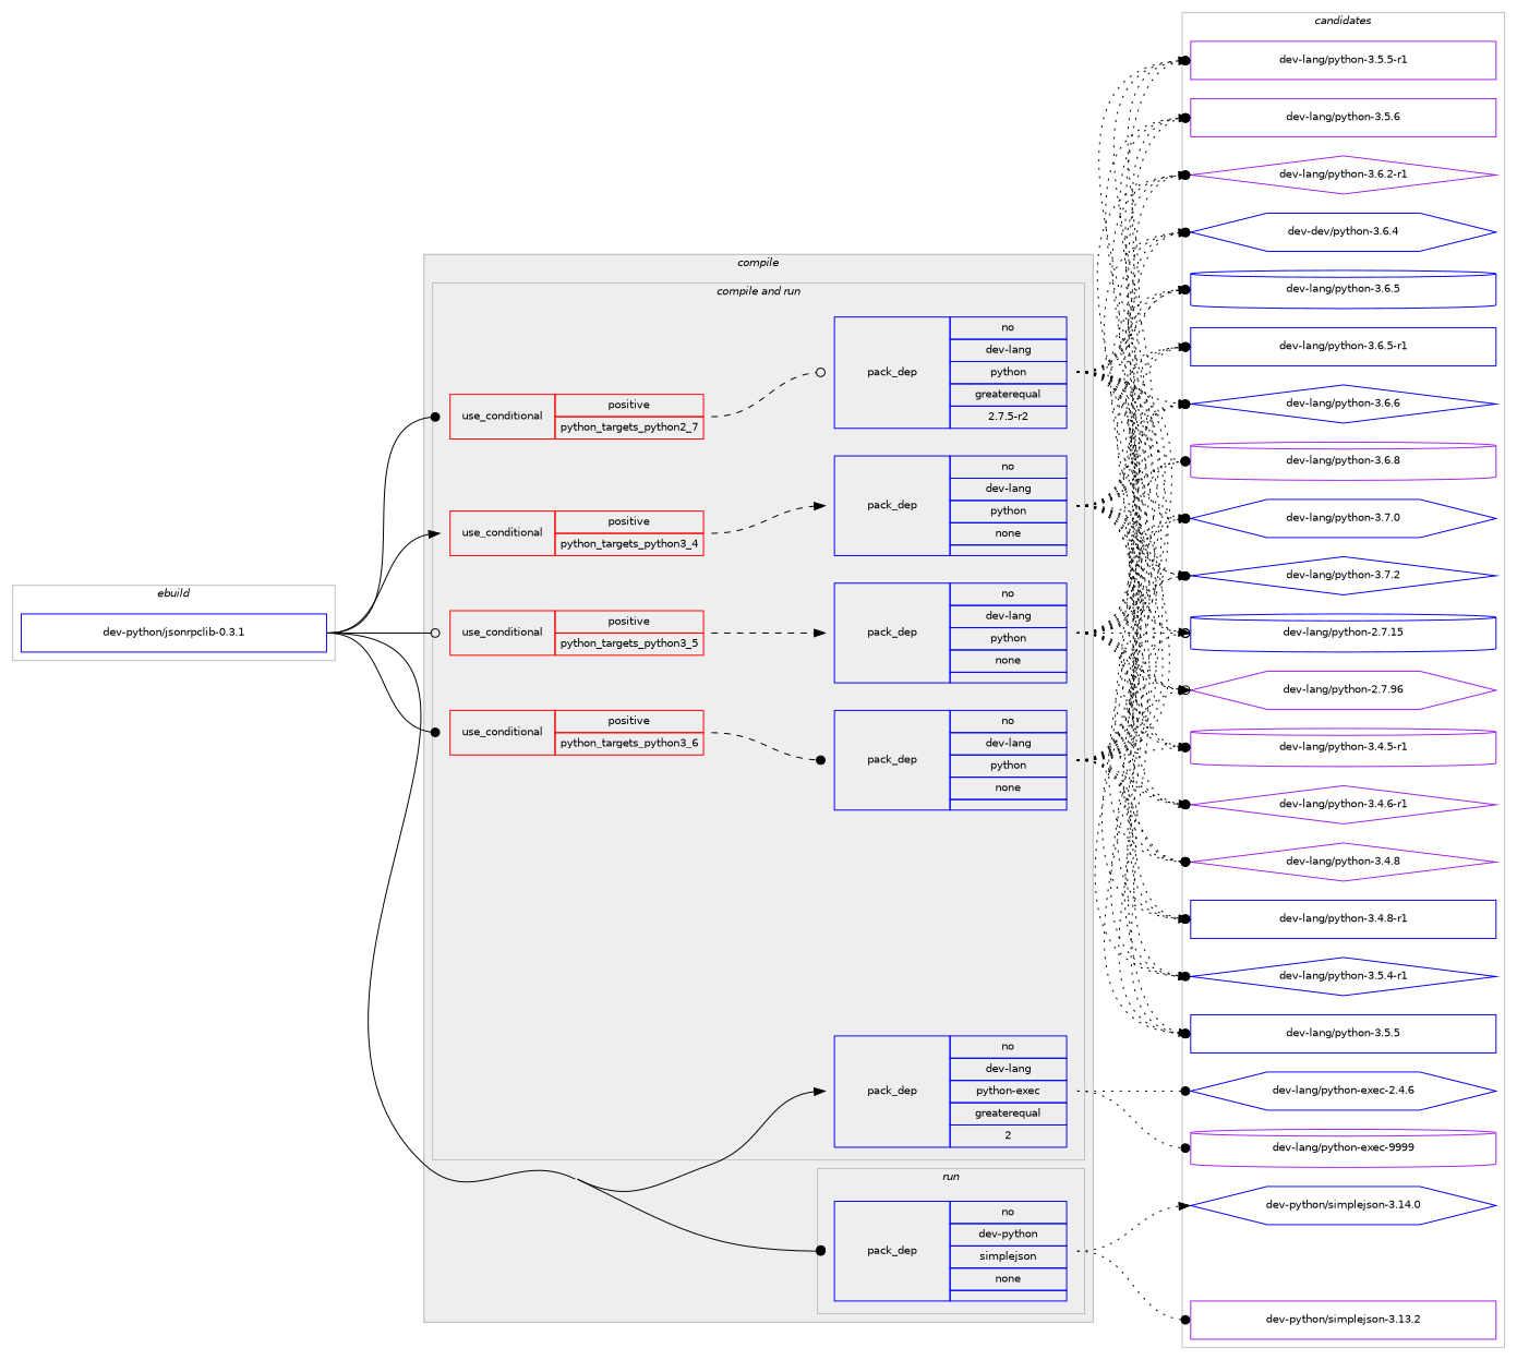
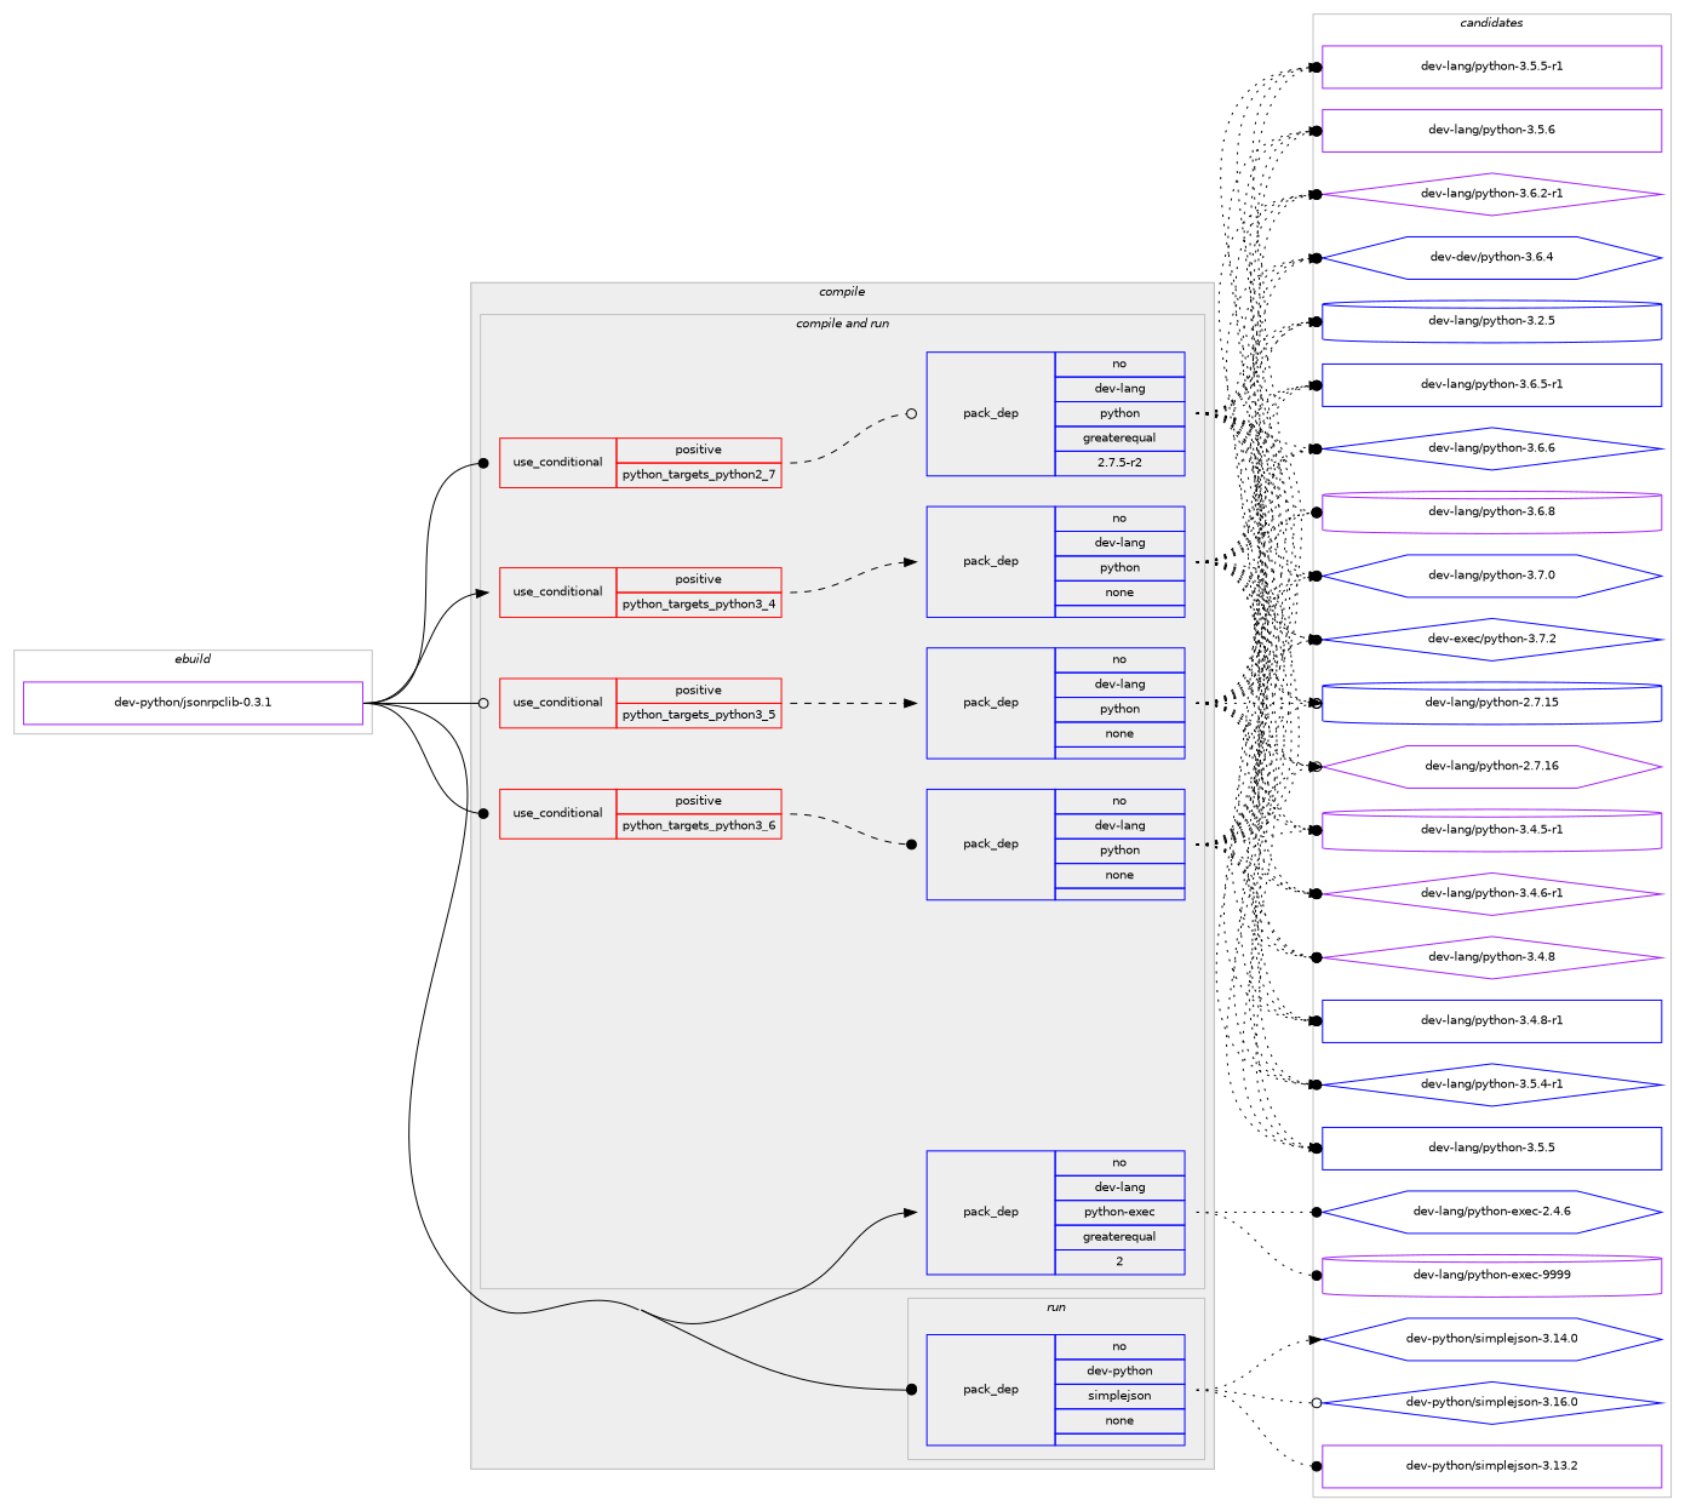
  digraph {
    compound=true
    concentrate=true
    fontname=Helvetica
    fontsize=10
    newrank=true
    rankdir=LR
    ranksep=1.5
    node [color=blue fontname=Helvetica fontsize=10 shape=none]
    edge [arrowhead=normal headport=w style=dotted tailport=e weight=100]
-   n1 [label="dev-python/jsonrpclib-0.3.1" shape=box width=4]
+   n1 [color=purple label="dev-python/jsonrpclib-0.3.1" shape=box width=4]
    n2 [label=<<TABLE BORDER="0" CELLBORDER="1" CELLSPACING="0" CELLPADDING="4" WIDTH="220"><TR><TD ROWSPAN="6" CELLPADDING="30">pack_dep</TD></TR><TR><TD WIDTH="110">no</TD></TR><TR><TD>dev-lang</TD></TR><TR><TD>python</TD></TR><TR><TD>greaterequal</TD></TR><TR><TD>2.7.5-r2</TD></TR></TABLE>>]
    n3 [color=red label=<<TABLE BORDER="0" CELLBORDER="1" CELLSPACING="0" CELLPADDING="4"><TR><TD ROWSPAN="3" CELLPADDING="10">use_conditional</TD></TR><TR><TD>positive</TD></TR><TR><TD>python_targets_python2_7</TD></TR></TABLE>>]
    n4 [label=<<TABLE BORDER="0" CELLBORDER="1" CELLSPACING="0" CELLPADDING="4" WIDTH="220"><TR><TD ROWSPAN="6" CELLPADDING="30">pack_dep</TD></TR><TR><TD WIDTH="110">no</TD></TR><TR><TD>dev-lang</TD></TR><TR><TD>python</TD></TR><TR><TD>none</TD></TR><TR><TD></TD></TR></TABLE>>]
    n5 [color=red label=<<TABLE BORDER="0" CELLBORDER="1" CELLSPACING="0" CELLPADDING="4"><TR><TD ROWSPAN="3" CELLPADDING="10">use_conditional</TD></TR><TR><TD>positive</TD></TR><TR><TD>python_targets_python3_4</TD></TR></TABLE>>]
    n6 [label=<<TABLE BORDER="0" CELLBORDER="1" CELLSPACING="0" CELLPADDING="4" WIDTH="220"><TR><TD ROWSPAN="6" CELLPADDING="30">pack_dep</TD></TR><TR><TD WIDTH="110">no</TD></TR><TR><TD>dev-lang</TD></TR><TR><TD>python</TD></TR><TR><TD>none</TD></TR><TR><TD></TD></TR></TABLE>>]
    n7 [color=red label=<<TABLE BORDER="0" CELLBORDER="1" CELLSPACING="0" CELLPADDING="4"><TR><TD ROWSPAN="3" CELLPADDING="10">use_conditional</TD></TR><TR><TD>positive</TD></TR><TR><TD>python_targets_python3_5</TD></TR></TABLE>>]
    n8 [label=<<TABLE BORDER="0" CELLBORDER="1" CELLSPACING="0" CELLPADDING="4" WIDTH="220"><TR><TD ROWSPAN="6" CELLPADDING="30">pack_dep</TD></TR><TR><TD WIDTH="110">no</TD></TR><TR><TD>dev-lang</TD></TR><TR><TD>python</TD></TR><TR><TD>none</TD></TR><TR><TD></TD></TR></TABLE>>]
    n9 [color=red label=<<TABLE BORDER="0" CELLBORDER="1" CELLSPACING="0" CELLPADDING="4"><TR><TD ROWSPAN="3" CELLPADDING="10">use_conditional</TD></TR><TR><TD>positive</TD></TR><TR><TD>python_targets_python3_6</TD></TR></TABLE>>]
    n10 [label=<<TABLE BORDER="0" CELLBORDER="1" CELLSPACING="0" CELLPADDING="4" WIDTH="220"><TR><TD ROWSPAN="6" CELLPADDING="30">pack_dep</TD></TR><TR><TD WIDTH="110">no</TD></TR><TR><TD>dev-lang</TD></TR><TR><TD>python-exec</TD></TR><TR><TD>greaterequal</TD></TR><TR><TD>2</TD></TR></TABLE>>]
    n11 [label=<<TABLE BORDER="0" CELLBORDER="1" CELLSPACING="0" CELLPADDING="4" WIDTH="220"><TR><TD ROWSPAN="6" CELLPADDING="30">pack_dep</TD></TR><TR><TD WIDTH="110">no</TD></TR><TR><TD>dev-python</TD></TR><TR><TD>simplejson</TD></TR><TR><TD>none</TD></TR><TR><TD></TD></TR></TABLE>>]
    n12 [label="dev-lang/python-2.7.15" shape=cylinder width=4]
-   n13 [color=purple label="dev-lang/python-2.7.96" shape=hexagon width=4]
+   n13 [color=purple label="dev-lang/python-2.7.16" shape=hexagon width=4]
    n14 [color=purple label="dev-lang/python-3.4.5-r1" shape=cylinder width=4]
    n15 [color=purple label="dev-lang/python-3.4.6-r1" shape=diamond width=4]
    n16 [color=purple label="dev-lang/python-3.4.8" shape=diamond width=4]
    n17 [label="dev-lang/python-3.4.8-r1" shape=box width=4]
    n18 [label="dev-lang/python-3.5.4-r1" shape=diamond width=4]
    n19 [label="dev-lang/python-3.5.5" shape=box width=4]
    n20 [color=purple label="dev-lang/python-3.5.5-r1" shape=box width=4]
    n21 [color=purple label="dev-lang/python-3.5.6" shape=box width=4]
    n22 [color=purple label="dev-lang/python-3.6.2-r1" shape=diamond width=4]
    n23 [label="dev-dev/python-3.6.4" shape=hexagon width=4]
-   n24 [label="dev-lang/python-3.6.5" shape=cylinder width=4]
+   n24 [label="dev-lang/python-3.2.5" shape=cylinder width=4]
    n25 [label="dev-lang/python-3.6.5-r1" shape=box width=4]
    n26 [label="dev-lang/python-3.6.6" shape=diamond width=4]
    n27 [color=purple label="dev-lang/python-3.6.8" shape=cylinder width=4]
    n28 [label="dev-lang/python-3.7.0" shape=hexagon width=4]
-   n29 [label="dev-lang/python-3.7.2" shape=diamond width=4]
+   n29 [label="dev-exec/python-3.7.2" shape=diamond width=4]
    n30 [label="dev-lang/python-exec-2.4.6" shape=hexagon width=4]
    n31 [color=purple label="dev-lang/python-exec-9999" shape=cylinder width=4]
    n32 [color=purple label="dev-python/simplejson-3.13.2" shape=box width=4]
    n33 [label="dev-python/simplejson-3.14.0" shape=hexagon width=4]
+   n34 [label="dev-python/simplejson-3.16.0" shape=diamond width=4]
    subgraph cluster_1 {
      color=gray
      label=<<i>ebuild</i>>
      rank=same
      n1
    }
    subgraph cluster_2 {
      color=gray
      label=<<i>dependencies</i>>
      subgraph cluster_3 {
        color=gray
        fillcolor="#eeeeee"
        label=<<i>compile</i>>
        style=filled
      }
      subgraph cluster_4 {
        color=gray
        fillcolor="#eeeeee"
        label=<<i>compile and run</i>>
        style=filled
        subgraph sub_5 {
          color=gray
          fillcolor="#eeeeee"
          label=<<i>compile and run</i>>
          style=filled
          n3
          subgraph sub_6 {
            color=gray
            fillcolor="#eeeeee"
            label=<<i>compile and run</i>>
            style=filled
            n2
          }
        }
        subgraph sub_7 {
          color=gray
          fillcolor="#eeeeee"
          label=<<i>compile and run</i>>
          style=filled
          n5
          subgraph sub_8 {
            color=gray
            fillcolor="#eeeeee"
            label=<<i>compile and run</i>>
            style=filled
            n4
          }
        }
        subgraph sub_9 {
          color=gray
          fillcolor="#eeeeee"
          label=<<i>compile and run</i>>
          style=filled
          n7
          subgraph sub_10 {
            color=gray
            fillcolor="#eeeeee"
            label=<<i>compile and run</i>>
            style=filled
            n6
          }
        }
        subgraph sub_11 {
          color=gray
          fillcolor="#eeeeee"
          label=<<i>compile and run</i>>
          style=filled
          n9
          subgraph sub_12 {
            color=gray
            fillcolor="#eeeeee"
            label=<<i>compile and run</i>>
            style=filled
            n8
          }
        }
        subgraph sub_13 {
          color=gray
          fillcolor="#eeeeee"
          label=<<i>compile and run</i>>
          style=filled
          n10
        }
      }
      subgraph cluster_14 {
        color=gray
        fillcolor="#eeeeee"
        label=<<i>run</i>>
        style=filled
        subgraph sub_15 {
          color=gray
          fillcolor="#eeeeee"
          label=<<i>run</i>>
          style=filled
          n11
        }
      }
    }
    subgraph cluster_16 {
      color=gray
      label=<<i>candidates</i>>
      rank=same
      subgraph sub_17 {
        color=black
        label=<<i>candidates</i>>
        nodesep=1
        rank=same
        n12
        n13
        n14
        n15
        n16
        n17
        n18
        n19
        n20
        n21
        n22
        n23
        n24
        n25
        n26
        n27
        n28
        n29
      }
      subgraph sub_18 {
        color=black
        label=<<i>candidates</i>>
        nodesep=1
        rank=same
        n12
        n13
        n14
        n15
        n16
        n17
        n18
        n19
        n20
        n21
        n22
        n23
        n24
        n25
        n26
        n27
        n28
        n29
      }
      subgraph sub_19 {
        color=black
        label=<<i>candidates</i>>
        nodesep=1
        rank=same
        n12
        n13
        n14
        n15
        n16
        n17
        n18
        n19
        n20
        n21
        n22
        n23
        n24
        n25
        n26
        n27
        n28
        n29
      }
      subgraph sub_20 {
        color=black
        label=<<i>candidates</i>>
        nodesep=1
        rank=same
        n12
        n13
        n14
        n15
        n16
        n17
        n18
        n19
        n20
        n21
        n22
        n23
        n24
        n25
        n26
        n27
        n28
        n29
      }
      subgraph sub_21 {
        color=black
        label=<<i>candidates</i>>
        nodesep=1
        rank=same
        n30
        n31
      }
      subgraph sub_22 {
        color=black
        label=<<i>candidates</i>>
        nodesep=1
        rank=same
        n32
        n33
+       n34
      }
    }
    n1 -> n3 [arrowhead=dot style=solid weight=20]
    n1 -> n5 [style=solid weight=20]
    n1 -> n7 [arrowhead=odot style=solid weight=20]
    n1 -> n9 [arrowhead=dot style=solid weight=20]
    n1 -> n10 [style=solid weight=20]
    n1 -> n11 [arrowhead=dot style=solid weight=20]
    n2 -> n12
    n2 -> n13 [arrowhead=odot]
    n2 -> n14
    n2 -> n15 [arrowhead=odot]
    n2 -> n16 [arrowhead=odot]
    n2 -> n17
    n2 -> n18
    n2 -> n19
    n2 -> n20 [arrowhead=dot]
    n2 -> n21 [arrowhead=dot]
    n2 -> n22 [arrowhead=dot]
    n2 -> n23 [arrowhead=dot]
    n2 -> n24 [arrowhead=dot]
    n2 -> n25
    n2 -> n26
    n2 -> n27 [arrowhead=odot]
    n2 -> n28 [arrowhead=odot]
    n2 -> n29
    n3 -> n2 [arrowhead=odot style=dashed weight=20]
    n4 -> n12
    n4 -> n13
    n4 -> n14
    n4 -> n15 [arrowhead=dot]
    n4 -> n16 [arrowhead=dot]
    n4 -> n17
    n4 -> n18 [arrowhead=dot]
    n4 -> n19 [arrowhead=dot]
    n4 -> n20
    n4 -> n21 [arrowhead=dot]
    n4 -> n22
    n4 -> n23
    n4 -> n24
    n4 -> n25 [arrowhead=dot]
    n4 -> n26 [arrowhead=odot]
    n4 -> n27 [arrowhead=odot]
    n4 -> n28
    n4 -> n29
    n5 -> n4 [style=dashed weight=20]
    n6 -> n12 [arrowhead=odot]
    n6 -> n13
    n6 -> n14 [arrowhead=odot]
    n6 -> n15
    n6 -> n16 [arrowhead=dot]
    n6 -> n17 [arrowhead=dot]
    n6 -> n18
    n6 -> n19 [arrowhead=odot]
    n6 -> n20
    n6 -> n21
    n6 -> n22
    n6 -> n23 [arrowhead=odot]
    n6 -> n24
    n6 -> n25 [arrowhead=odot]
    n6 -> n26
    n6 -> n27 [arrowhead=dot]
    n6 -> n28 [arrowhead=dot]
    n6 -> n29
    n7 -> n6 [style=dashed weight=20]
    n8 -> n12 [arrowhead=odot]
    n8 -> n13
    n8 -> n14 [arrowhead=dot]
    n8 -> n15 [arrowhead=dot]
    n8 -> n16 [arrowhead=odot]
    n8 -> n17 [arrowhead=odot]
    n8 -> n18
    n8 -> n19 [arrowhead=dot]
    n8 -> n20 [arrowhead=odot]
    n8 -> n21 [arrowhead=dot]
    n8 -> n22 [arrowhead=odot]
    n8 -> n23
    n8 -> n24 [arrowhead=dot]
    n8 -> n25 [arrowhead=odot]
    n8 -> n26 [arrowhead=dot]
    n8 -> n27 [arrowhead=dot]
    n8 -> n28
    n8 -> n29 [arrowhead=dot]
    n9 -> n8 [arrowhead=dot style=dashed weight=20]
    n10 -> n30 [arrowhead=dot]
    n10 -> n31 [arrowhead=dot]
    n11 -> n32 [arrowhead=dot]
    n11 -> n33
+   n11 -> n34 [arrowhead=odot]
  }
